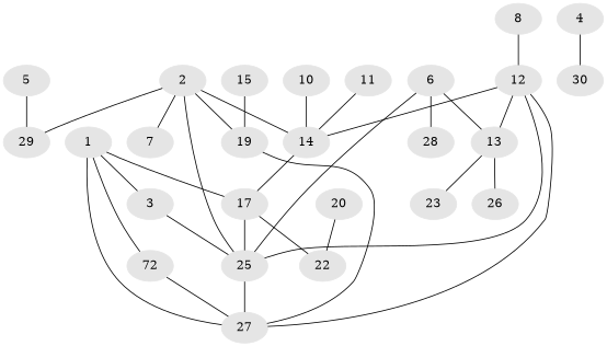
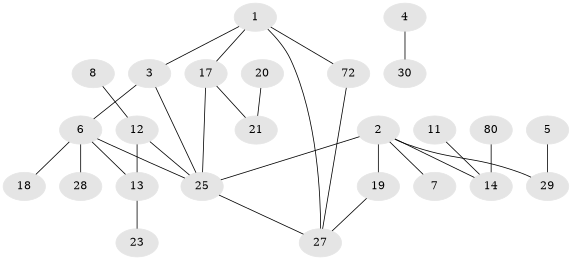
  graph {
    node [color=gray90 style=filled]
    edge [weight=1.0]
    1
    3
    17
    n4 [label=72]
    27
    25
    6
-   21 [label=22]
+   21
    2
    7
    14
    19
    29
    13
+   18
    28
    4
    30
    5
    23
-   26
    8
    12
-   10
+   10 [label=80]
    11
-   15
    20
    1 -- 3
    1 -- 17
    1 -- n4
    1 -- 27
    3 -- 25
+   3 -- 6
    17 -- 25
    17 -- 21
    n4 -- 27
    25 -- 27
    6 -- 25
    6 -- 13
+   6 -- 18
    6 -- 28
    2 -- 25
    2 -- 7
    2 -- 14
    2 -- 19 [weight=2.0]
    2 -- 29
-   14 -- 17 [weight=2.0]
    19 -- 27
    13 -- 23
-   13 -- 26
    4 -- 30
    5 -- 29
    8 -- 12
-   12 -- 27
    12 -- 25
-   12 -- 14
    12 -- 13
    10 -- 14
    11 -- 14
-   15 -- 19
    20 -- 21
  }
